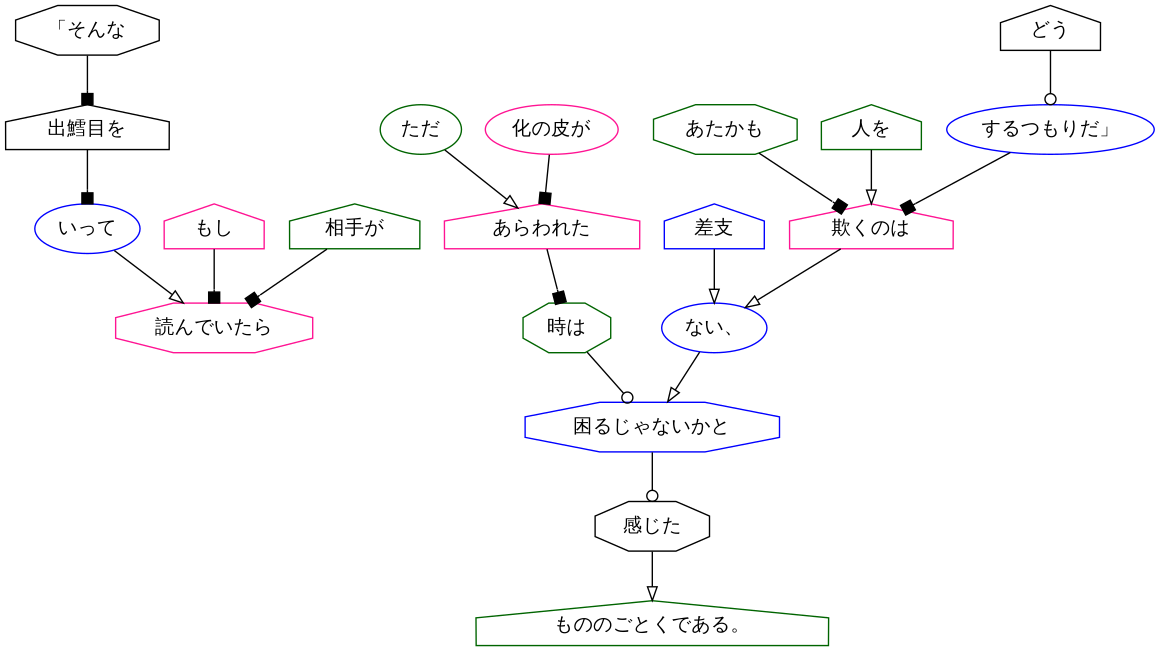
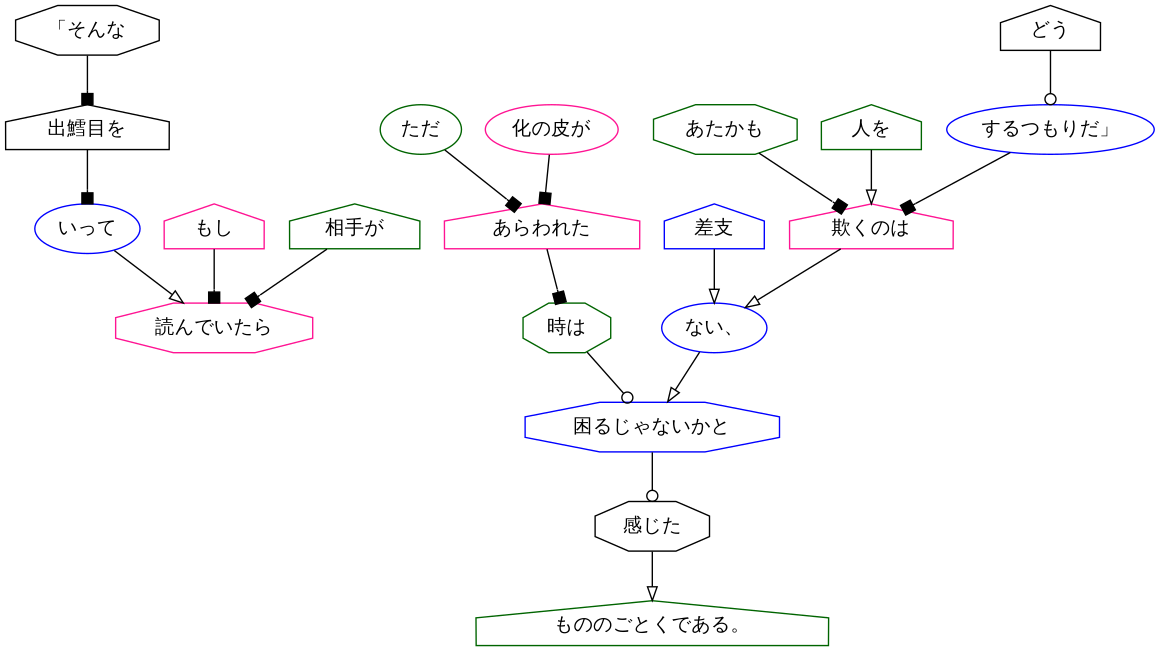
  digraph {
    fontname="Comic Neue"
    node [color=darkgreen fontname="Comic Neue" shape=house]
    edge [arrowhead=box fontname="Comic Neue"]
    n1 [color=black label="「そんな" shape=octagon]
    n2 [color=black label="出鱈目を"]
    n3 [color=blue label="いって" shape=ellipse]
    n4 [color=deeppink label="読んでいたら" shape=octagon]
    n5 [color=deeppink label="もし"]
    n6 [label="相手が"]
    n7 [color=blue label="するつもりだ」" shape=ellipse]
    n8 [color=deeppink label="欺くのは"]
    n9 [color=black label="どう"]
    n10 [color=blue label="ない、" shape=ellipse]
    n11 [label="あたかも" shape=octagon]
    n12 [label="人を"]
    n13 [color=blue label="困るじゃないかと" shape=octagon]
    n14 [color=blue label="差支"]
    n15 [color=black label="感じた" shape=octagon]
    n16 [label="ただ" shape=ellipse]
    n17 [color=deeppink label="あらわれた"]
    n18 [label="時は" shape=octagon]
    n19 [color=deeppink label="化の皮が" shape=ellipse]
    n20 [label="もののごとくである。"]
    n1 -> n2
    n2 -> n3
    n3 -> n4 [arrowhead=onormal]
    n5 -> n4
    n6 -> n4
    n7 -> n8
    n8 -> n10 [arrowhead=onormal]
    n9 -> n7 [arrowhead=odot]
    n10 -> n13 [arrowhead=onormal]
    n11 -> n8
    n12 -> n8 [arrowhead=onormal]
    n13 -> n15 [arrowhead=odot]
    n14 -> n10 [arrowhead=onormal]
    n15 -> n20 [arrowhead=onormal]
-   n16 -> n17 [arrowhead=onormal]
+   n16 -> n17
    n17 -> n18
    n18 -> n13 [arrowhead=odot]
    n19 -> n17
  }
